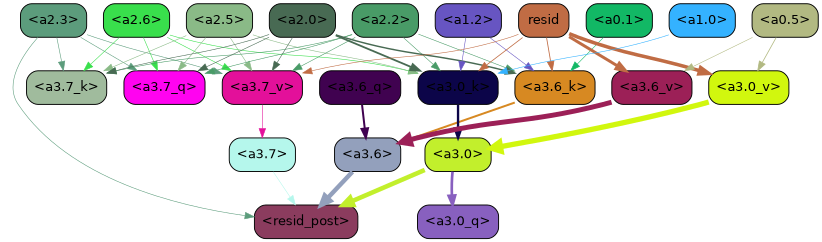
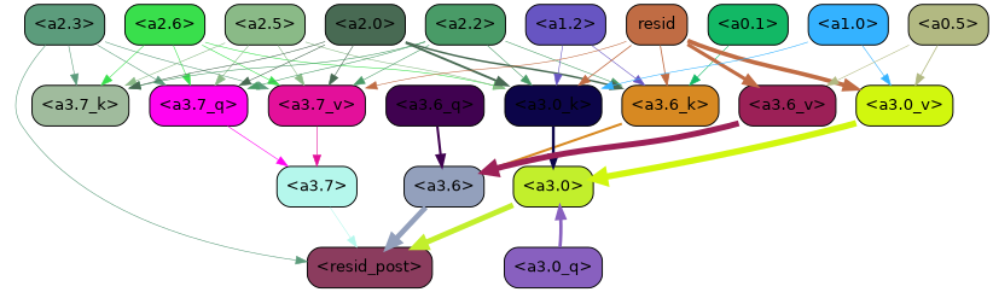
  strict digraph {
    splines=true
    node [color=black fontname=Helvetica shape=box style="filled, rounded"]
    edge [color="#499b67" penwidth=0.6]
    "<a3.7>" [fillcolor="#b5f7ec"]
    "<resid_post>" [fillcolor="#8b3c5e"]
    "<a3.6>" [fillcolor="#93a0bc"]
    "<a3.0>" [fillcolor="#c2ef2c"]
    "<a2.3>" [fillcolor="#5c9c7c"]
    "<a3.7_q>" [fillcolor="#ff03f0"]
    "<a3.7_k>" [fillcolor="#a0bb9d"]
    "<a3.7_v>" [fillcolor="#e3109a"]
    "<a3.6_q>" [fillcolor="#400250"]
    "<a3.0_q>" [fillcolor="#8860bf"]
    "<a3.6_k>" [fillcolor="#d78922"]
    "<a3.0_k>" [fillcolor="#0c0549"]
    "<a3.6_v>" [fillcolor="#9c2057"]
    "<a3.0_v>" [fillcolor="#d1f70e"]
    "<a2.6>" [fillcolor="#39df4c"]
    "<a2.5>" [fillcolor="#8aba87"]
    "<a2.2>" [fillcolor="#499b67"]
    "<a2.0>" [fillcolor="#486a53"]
    "<a1.2>" [fillcolor="#6755c2"]
    "<a0.1>" [fillcolor="#12b865"]
    n21 [fillcolor="#c06c44" label=resid]
    "<a1.0>" [fillcolor="#34b2ff"]
    "<a0.5>" [fillcolor="#b2b982"]
    "<a3.7>" -> "<resid_post>" [color="#b5f7ec"]
    "<a3.6>" -> "<resid_post>" [color="#93a0bc" penwidth=4.751592040061951]
    "<a3.0>" -> "<resid_post>" [color="#c2ef2c" penwidth=4.904066681861877]
    "<a2.3>" -> "<resid_post>" [color="#5c9c7c"]
    "<a2.3>" -> "<a3.7_q>" [color="#5c9c7c"]
    "<a2.3>" -> "<a3.7_k>" [color="#5c9c7c" penwidth=0.6069068089127541]
    "<a2.3>" -> "<a3.7_v>" [color="#5c9c7c"]
+   "<a3.7_q>" -> "<a3.7>" [color="#ff03f0"]
    "<a3.7_v>" -> "<a3.7>" [color="#e3109a"]
    "<a3.6_q>" -> "<a3.6>" [color="#400250" penwidth=2.160832464694977]
-   "<a3.0>" -> "<a3.0_q>" [color="#8860bf" penwidth=2.870753765106201]
+   "<a3.0_q>" -> "<a3.0>" [color="#8860bf" penwidth=2.870753765106201]
    "<a3.6_k>" -> "<a3.6>" [color="#d78922" penwidth=2.13908451795578]
    "<a3.0_k>" -> "<a3.0>" [color="#0c0549" penwidth=2.520303964614868]
    "<a3.6_v>" -> "<a3.6>" [color="#9c2057" penwidth=5.297133803367615]
    "<a3.0_v>" -> "<a3.0>" [color="#d1f70e" penwidth=5.680712580680847]
    "<a2.6>" -> "<a3.7_q>" [color="#39df4c"]
    "<a2.6>" -> "<a3.7_k>" [color="#39df4c"]
    "<a2.6>" -> "<a3.7_v>" [color="#39df4c"]
    "<a2.6>" -> "<a3.0_k>" [color="#39df4c"]
    "<a2.5>" -> "<a3.7_q>" [color="#8aba87"]
    "<a2.5>" -> "<a3.7_k>" [color="#8aba87"]
    "<a2.5>" -> "<a3.7_v>" [color="#8aba87"]
    "<a2.5>" -> "<a3.0_k>" [color="#8aba87"]
    "<a2.2>" -> "<a3.7_q>"
    "<a2.2>" -> "<a3.7_k>"
    "<a2.2>" -> "<a3.7_v>"
    "<a2.2>" -> "<a3.6_k>"
    "<a2.2>" -> "<a3.0_k>"
    "<a2.0>" -> "<a3.7_q>" [color="#486a53"]
    "<a2.0>" -> "<a3.7_k>" [color="#486a53"]
    "<a2.0>" -> "<a3.7_v>" [color="#486a53"]
    "<a2.0>" -> "<a3.6_k>" [color="#486a53" penwidth=1.564806342124939]
    "<a2.0>" -> "<a3.0_k>" [color="#486a53" penwidth=1.9353990852832794]
    "<a1.2>" -> "<a3.6_k>" [color="#6755c2"]
    "<a1.2>" -> "<a3.0_k>" [color="#6755c2"]
    "<a0.1>" -> "<a3.6_k>" [color="#12b865"]
    n21 -> "<a3.7_v>" [color="#c06c44"]
    n21 -> "<a3.6_k>" [color="#c06c44" penwidth=0.8915999233722687]
    n21 -> "<a3.0_k>" [color="#c06c44" penwidth=0.832088902592659]
    n21 -> "<a3.6_v>" [color="#c06c44" penwidth=3.1840110421180725]
    n21 -> "<a3.0_v>" [color="#c06c44" penwidth=3.8132747188210487]
    "<a1.0>" -> "<a3.0_k>" [color="#34b2ff"]
+   "<a1.0>" -> "<a3.0_v>" [color="#34b2ff"]
    "<a0.5>" -> "<a3.6_v>" [color="#b2b982"]
    "<a0.5>" -> "<a3.0_v>" [color="#b2b982" penwidth=0.8331108838319778]
  }
